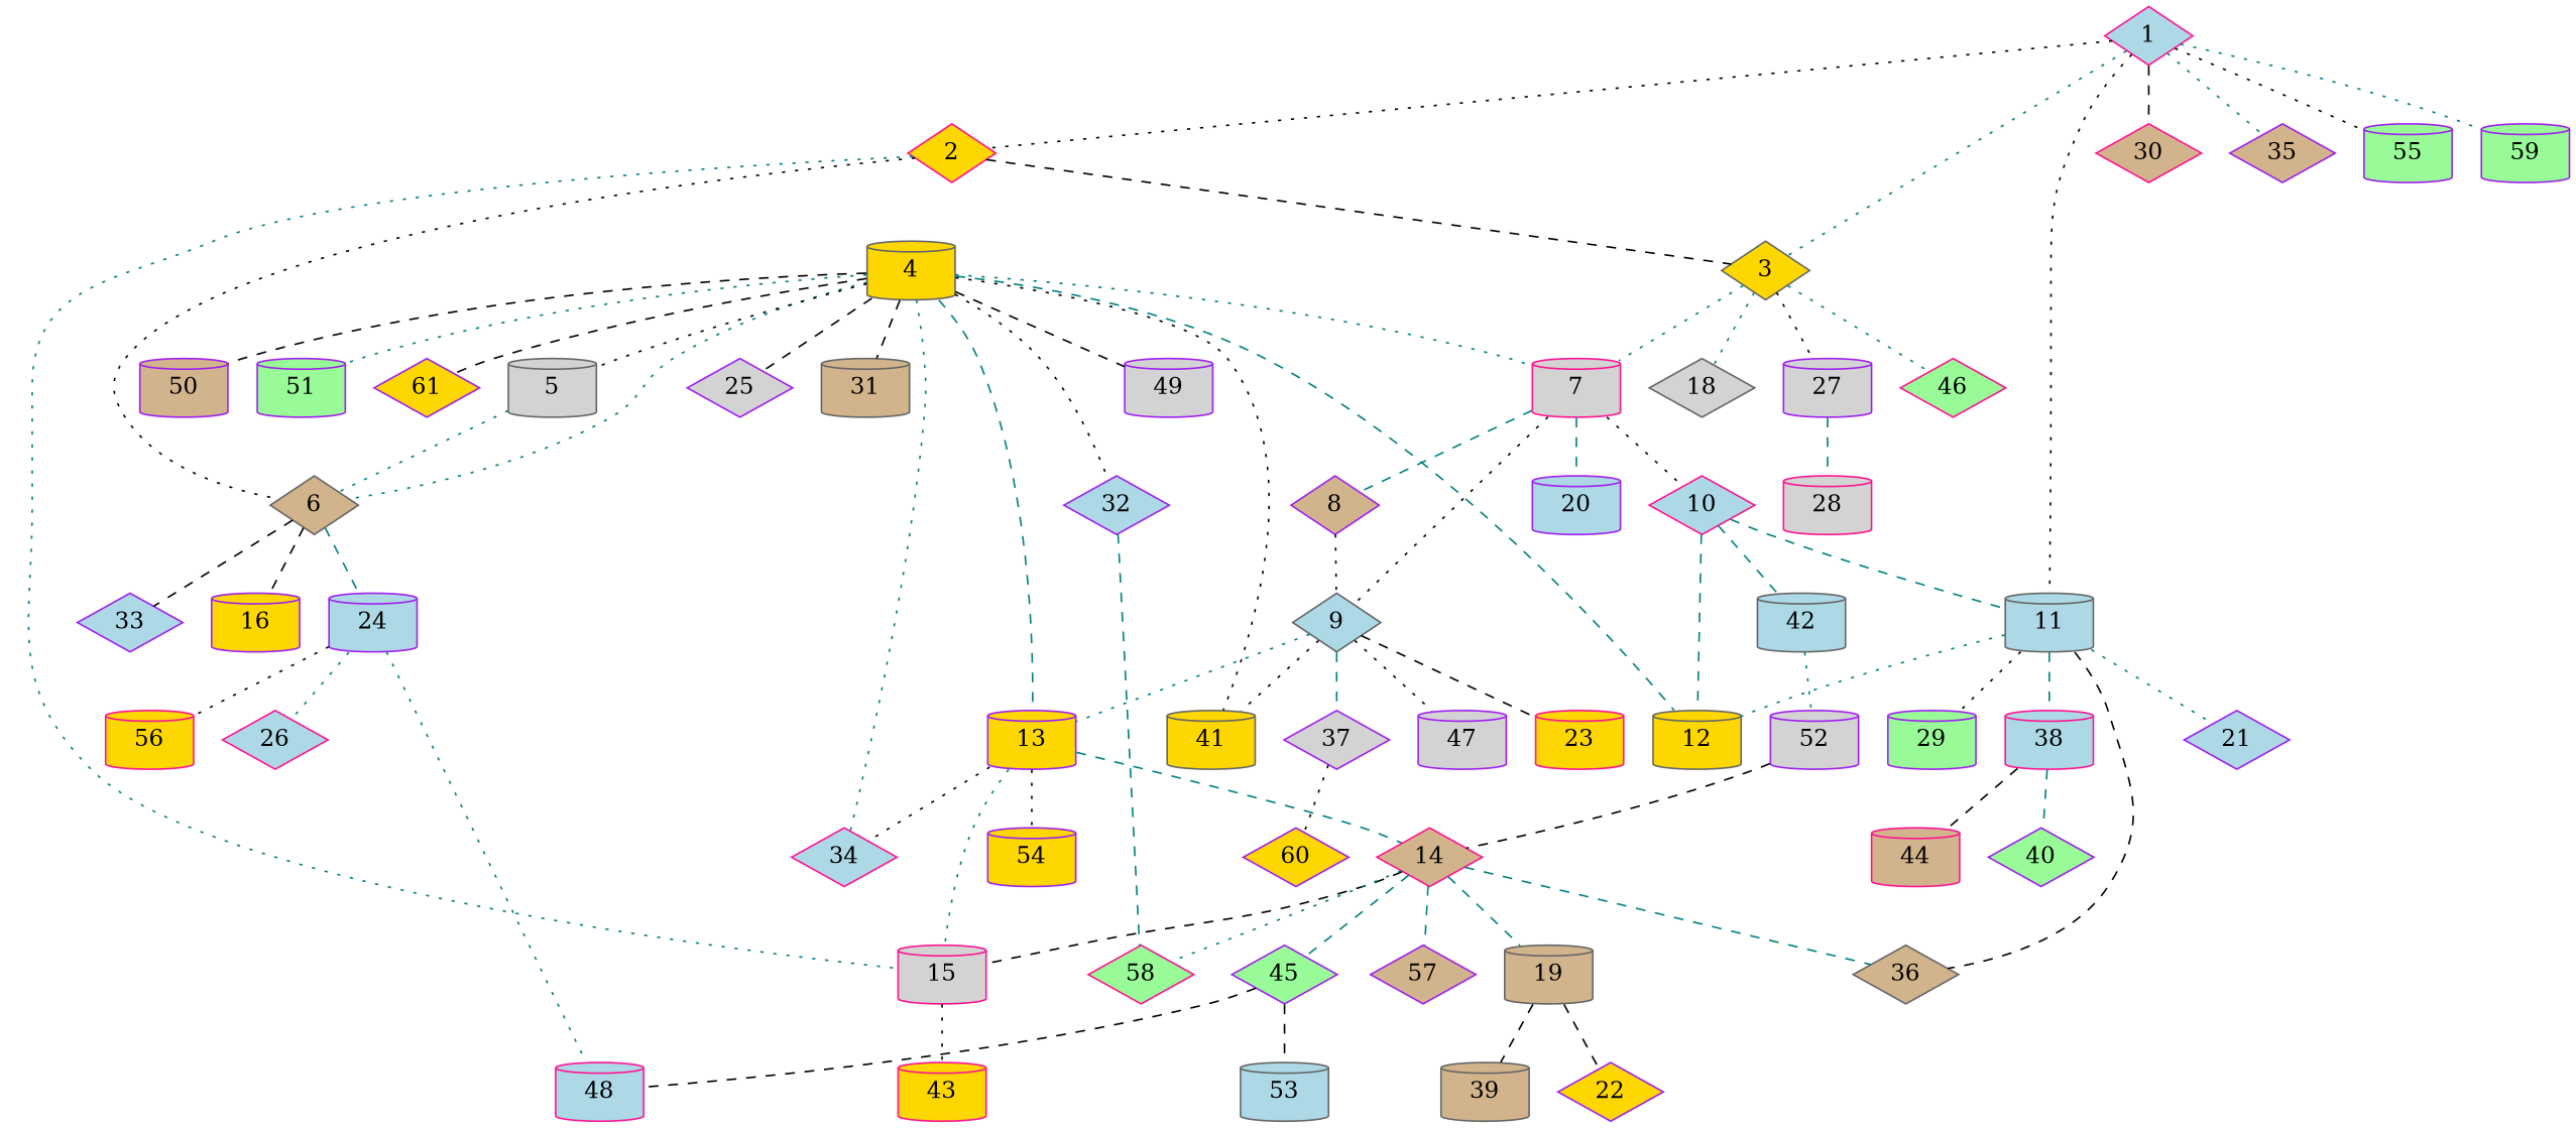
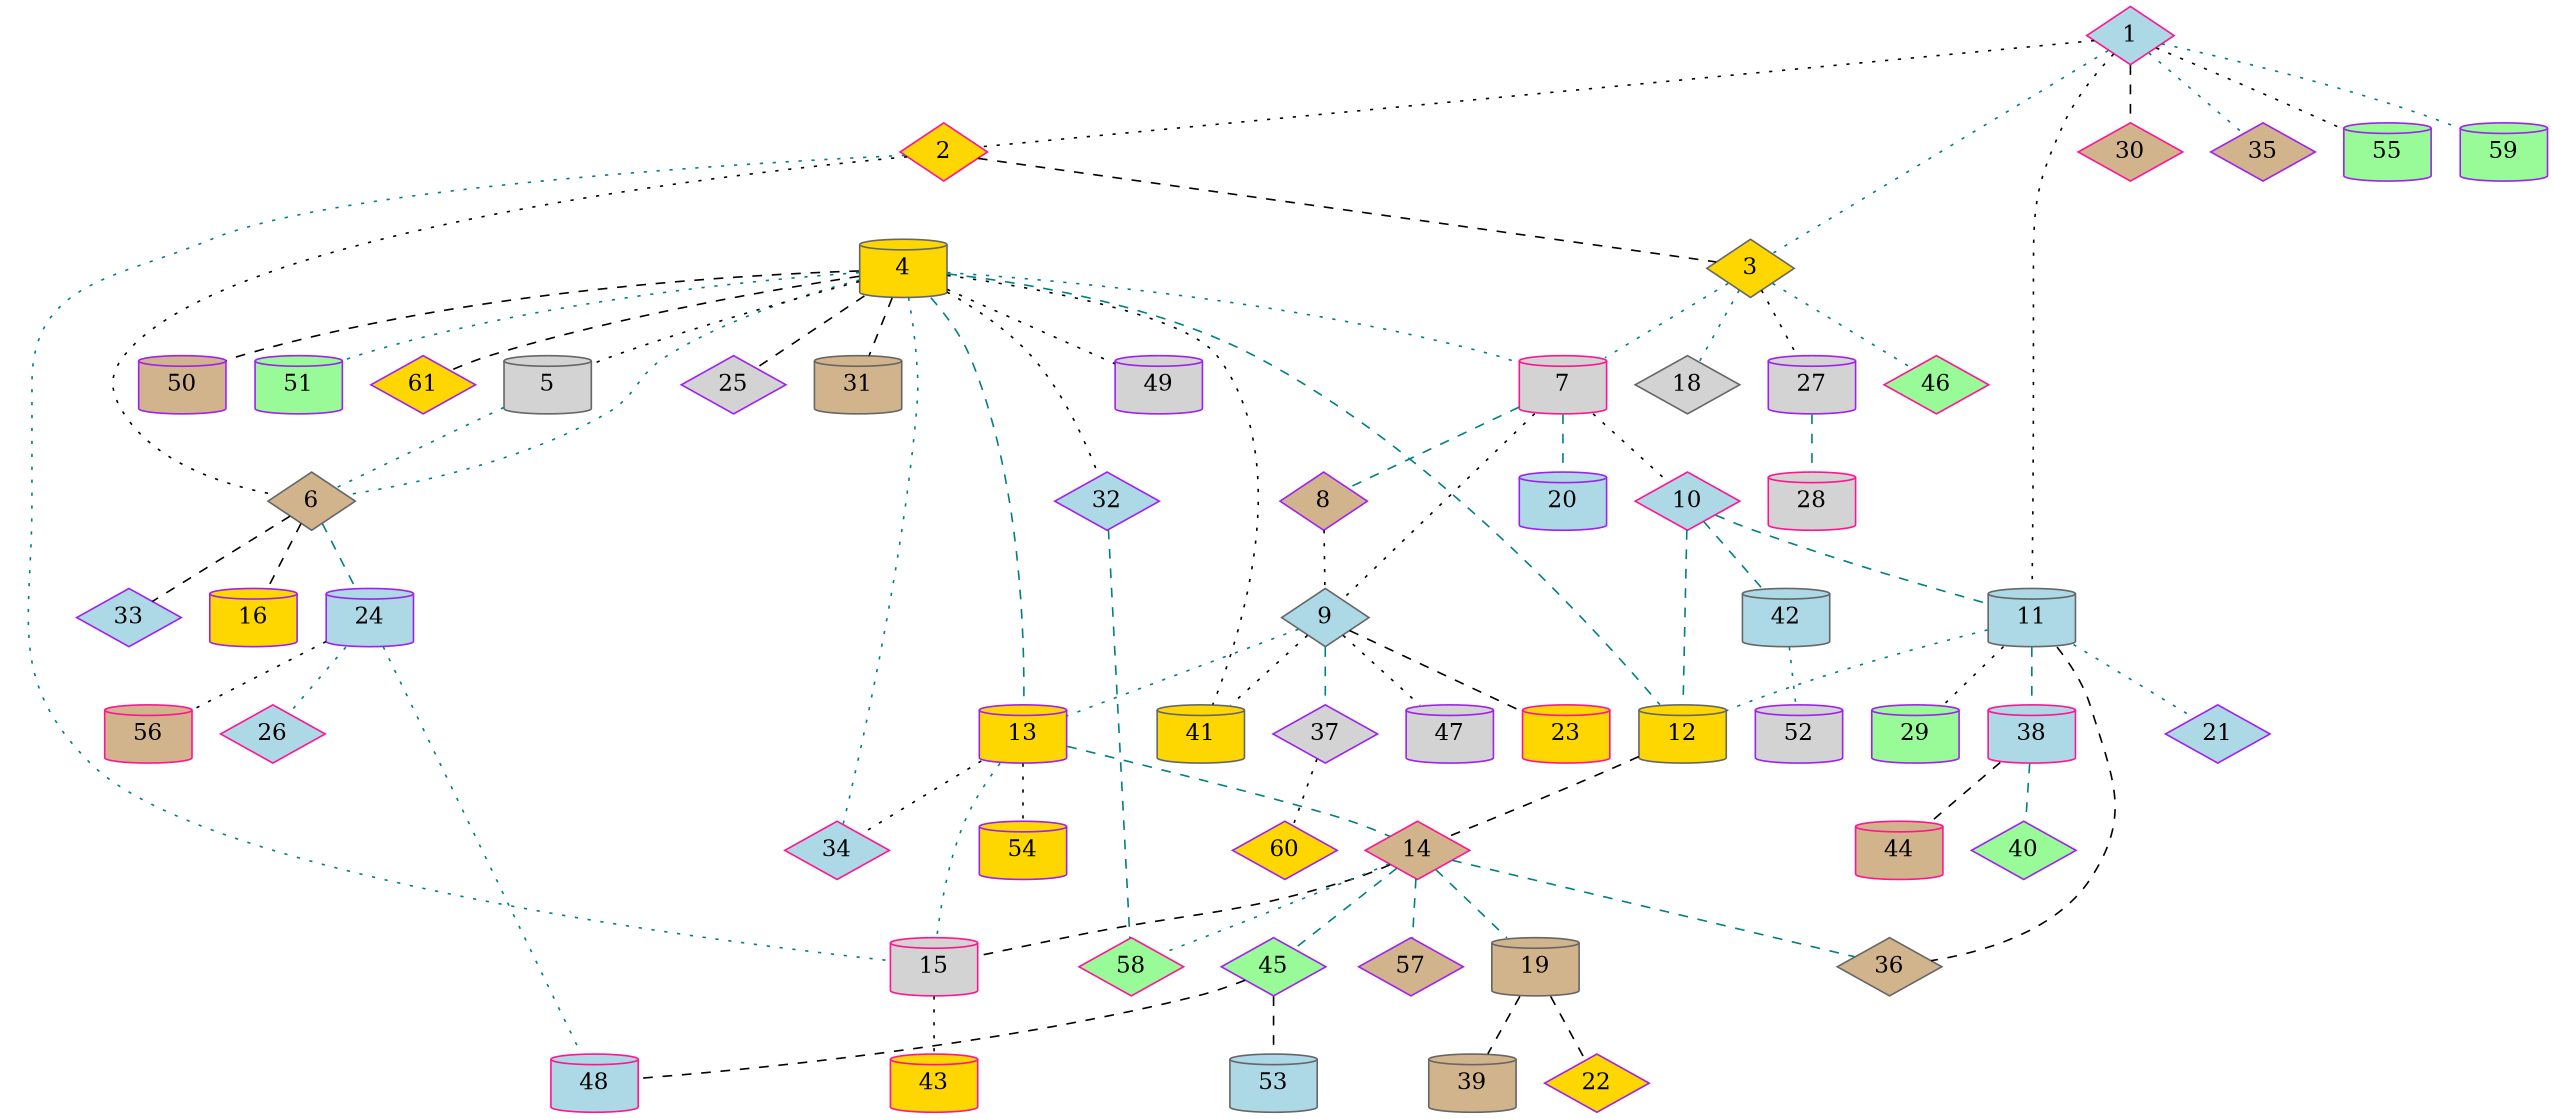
  graph {
    node [color=purple fillcolor=lightblue shape=cylinder style=filled]
    edge [color=teal style=dotted]
    1 [color=deeppink shape=diamond]
    2 [color=deeppink fillcolor=gold shape=diamond]
    3 [color=gray40 fillcolor=gold shape=diamond]
    11 [color=gray40]
    30 [color=deeppink fillcolor=tan shape=diamond]
    35 [fillcolor=tan shape=diamond]
    55 [fillcolor=palegreen]
    59 [fillcolor=palegreen]
    6 [color=gray40 fillcolor=tan shape=diamond]
    15 [color=deeppink fillcolor=lightgrey]
    7 [color=deeppink fillcolor=lightgrey]
    18 [color=gray40 fillcolor=lightgrey shape=diamond]
    27 [fillcolor=lightgrey]
    46 [color=deeppink fillcolor=palegreen shape=diamond]
    12 [color=gray40 fillcolor=gold]
    21 [shape=diamond]
    29 [fillcolor=palegreen]
    36 [color=gray40 fillcolor=tan shape=diamond]
    38 [color=deeppink]
    16 [fillcolor=gold]
    24
    33 [shape=diamond]
    43 [color=deeppink fillcolor=gold]
    8 [fillcolor=tan shape=diamond]
    9 [color=gray40 shape=diamond]
    10 [color=deeppink shape=diamond]
    20
    28 [color=deeppink fillcolor=lightgrey]
    4 [color=gray40 fillcolor=gold]
    5 [color=gray40 fillcolor=lightgrey]
    13 [fillcolor=gold]
    25 [fillcolor=lightgrey shape=diamond]
    31 [color=gray40 fillcolor=tan]
    32 [shape=diamond]
    34 [color=deeppink shape=diamond]
    41 [color=gray40 fillcolor=gold]
    49 [fillcolor=lightgrey]
    50 [fillcolor=tan]
    51 [fillcolor=palegreen]
    61 [fillcolor=gold shape=diamond]
    14 [color=deeppink fillcolor=tan shape=diamond]
    54 [fillcolor=gold]
    58 [color=deeppink fillcolor=palegreen shape=diamond]
    26 [color=deeppink shape=diamond]
    48 [color=deeppink]
-   56 [color=deeppink fillcolor=gold]
+   56 [color=deeppink fillcolor=tan]
    23 [color=deeppink fillcolor=gold]
    37 [fillcolor=lightgrey shape=diamond]
    47 [fillcolor=lightgrey]
    42 [color=gray40]
    60 [fillcolor=gold shape=diamond]
    52 [fillcolor=lightgrey]
    40 [fillcolor=palegreen shape=diamond]
    44 [color=deeppink fillcolor=tan]
    45 [fillcolor=palegreen shape=diamond]
    53 [color=gray40]
    19 [color=gray40 fillcolor=tan]
    57 [fillcolor=tan shape=diamond]
    22 [fillcolor=gold shape=diamond]
    39 [color=gray40 fillcolor=tan]
    1 -- 2 [color=black]
    1 -- 3
    1 -- 11 [color=black]
    1 -- 30 [color=black style=dashed]
    1 -- 35
    1 -- 55 [color=black]
    1 -- 59
    2 -- 3 [color=black style=dashed]
    2 -- 6 [color=black]
    2 -- 15
    3 -- 7
    3 -- 18
    3 -- 27 [color=black]
    3 -- 46
    11 -- 12
    11 -- 21
    11 -- 29 [color=black]
    11 -- 36 [color=black style=dashed]
    11 -- 38 [style=dashed]
    6 -- 16 [color=black style=dashed]
    6 -- 24 [style=dashed]
    6 -- 33 [color=black style=dashed]
    15 -- 43 [color=black]
    7 -- 8 [style=dashed]
    7 -- 9 [color=black]
    7 -- 10 [color=black]
    7 -- 20 [style=dashed]
    27 -- 28 [style=dashed]
-   52 -- 14 [color=black style=dashed]
+   12 -- 14 [color=black style=dashed]
    38 -- 40 [style=dashed]
    38 -- 44 [color=black style=dashed]
    24 -- 26
    24 -- 48
    24 -- 56 [color=black]
    8 -- 9 [color=black]
    9 -- 13
    9 -- 41 [color=black]
    9 -- 23 [color=black style=dashed]
    9 -- 37 [style=dashed]
    9 -- 47 [color=black]
    10 -- 11 [style=dashed]
    10 -- 12 [style=dashed]
    10 -- 42 [style=dashed]
    4 -- 6
    4 -- 7
    4 -- 12 [style=dashed]
    4 -- 5 [color=black]
    4 -- 13 [style=dashed]
    4 -- 25 [color=black style=dashed]
    4 -- 31 [color=black style=dashed]
    4 -- 32 [color=black]
    4 -- 34
    4 -- 41 [color=black]
-   4 -- 49 [color=black style=dashed]
+   4 -- 49 [color=black]
    4 -- 50 [color=black style=dashed]
    4 -- 51
    4 -- 61 [color=black style=dashed]
    5 -- 6
    13 -- 15
    13 -- 34 [color=black]
    13 -- 14 [style=dashed]
    13 -- 54 [color=black]
    32 -- 58 [style=dashed]
    14 -- 15 [color=black style=dashed]
    14 -- 36 [style=dashed]
    14 -- 58
    14 -- 45 [style=dashed]
    14 -- 19 [style=dashed]
    14 -- 57 [style=dashed]
    37 -- 60 [color=black]
    42 -- 52
    45 -- 48 [color=black style=dashed]
    45 -- 53 [color=black style=dashed]
    19 -- 22 [color=black style=dashed]
    19 -- 39 [color=black style=dashed]
  }
